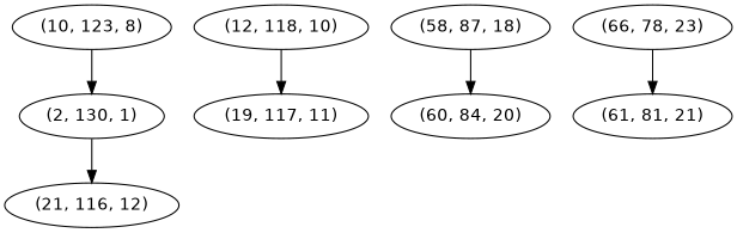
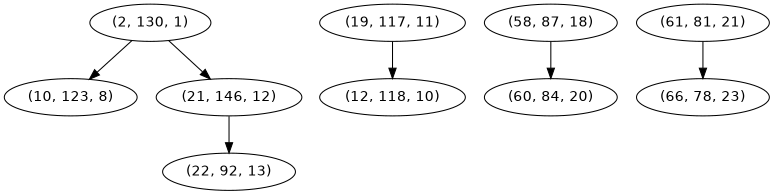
  digraph {
    fontname="DejaVu Sans"
    node [fontname="DejaVu Sans"]
    edge [fontname="DejaVu Sans"]
    "(2, 130, 1)"
    "(10, 123, 8)"
-   "(21, 116, 12)"
+   "(21, 116, 12)" [label="(21, 146, 12)"]
    "(12, 118, 10)"
    "(19, 117, 11)"
+   "(22, 92, 13)"
    "(58, 87, 18)"
    "(60, 84, 20)"
    "(61, 81, 21)"
    "(66, 78, 23)"
-   "(10, 123, 8)" -> "(2, 130, 1)"
+   "(2, 130, 1)" -> "(10, 123, 8)"
    "(2, 130, 1)" -> "(21, 116, 12)"
-   "(12, 118, 10)" -> "(19, 117, 11)"
+   "(21, 116, 12)" -> "(22, 92, 13)"
+   "(19, 117, 11)" -> "(12, 118, 10)"
    "(58, 87, 18)" -> "(60, 84, 20)"
-   "(66, 78, 23)" -> "(61, 81, 21)"
+   "(61, 81, 21)" -> "(66, 78, 23)"
  }
